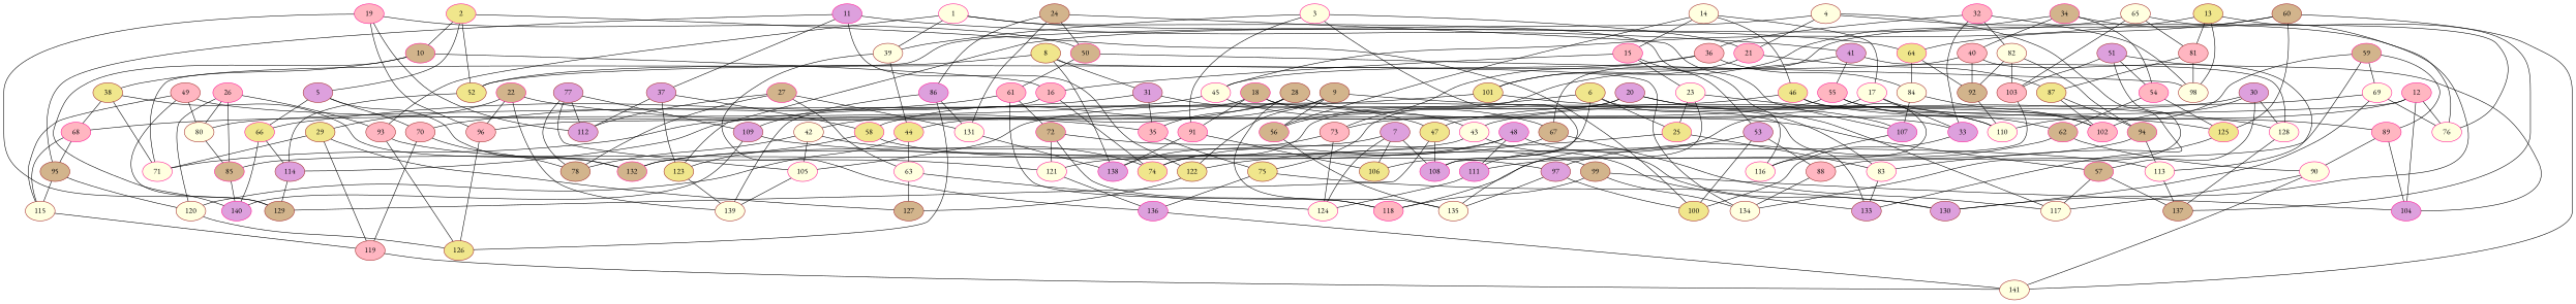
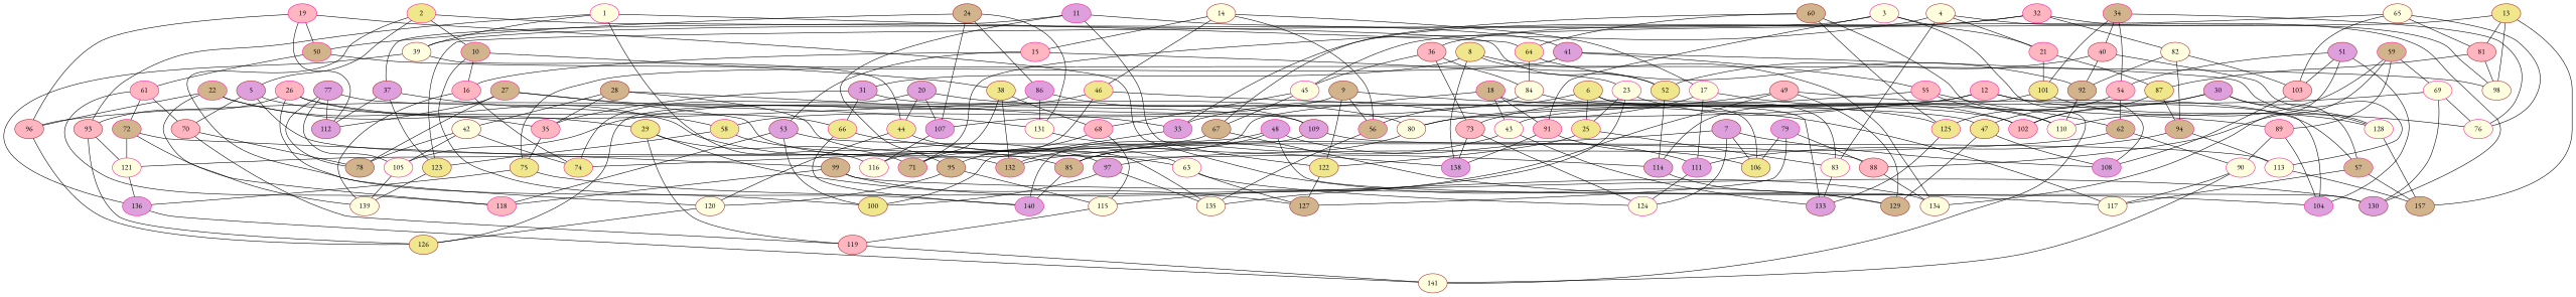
  graph {
    fontname="EB Garamond"
    node [color=deeppink fillcolor=lightyellow fontname="EB Garamond" style=filled]
    edge [fontname="EB Garamond"]
    1
    39 [color=brown]
    64 [fillcolor=khaki]
    93 [color=brown fillcolor=lightpink]
    116
    44 [fillcolor=khaki]
    136 [fillcolor=plum]
    84 [color=brown]
    92 [color=brown fillcolor=tan]
    121
    126 [color=brown fillcolor=khaki]
    2 [fillcolor=khaki]
    5 [color=brown fillcolor=plum]
    10 [fillcolor=tan]
    52 [color=brown fillcolor=khaki]
    100 [color=brown fillcolor=khaki]
    66 [fillcolor=khaki]
    70 [color=brown fillcolor=lightpink]
    132 [fillcolor=tan]
    16 [fillcolor=lightpink]
    38 [color=brown fillcolor=khaki]
    140 [fillcolor=plum]
    114 [color=brown fillcolor=plum]
    3
    21 [fillcolor=lightpink]
    91 [fillcolor=lightpink]
    108 [fillcolor=plum]
    87 [color=brown fillcolor=khaki]
    101 [color=brown fillcolor=khaki]
    106 [color=brown fillcolor=khaki]
    138 [fillcolor=plum]
    4 [color=brown]
-   71
+   71 [fillcolor=tan]
    83
    130 [color=brown fillcolor=plum]
    133 [color=brown fillcolor=plum]
    78 [color=brown fillcolor=tan]
    119 [color=brown fillcolor=lightpink]
    6 [color=brown fillcolor=khaki]
    25 [fillcolor=khaki]
    56 [fillcolor=tan]
    122 [color=brown fillcolor=khaki]
    135 [color=brown]
    7 [color=brown fillcolor=plum]
    124
    8 [color=brown fillcolor=khaki]
    31 [color=brown fillcolor=plum]
    134 [color=brown]
    35 [fillcolor=lightpink]
    47 [color=brown fillcolor=khaki]
    9 [color=brown fillcolor=tan]
    58 [fillcolor=khaki]
    125 [fillcolor=khaki]
    123 [color=brown fillcolor=khaki]
    97 [color=brown fillcolor=plum]
    127 [color=brown fillcolor=tan]
    74 [fillcolor=khaki]
    139 [color=brown]
    68 [fillcolor=lightpink]
    11 [fillcolor=plum]
    37 [color=brown fillcolor=plum]
    41 [color=brown fillcolor=plum]
    95 [color=brown fillcolor=tan]
    112 [color=brown fillcolor=plum]
    128
    75 [color=brown fillcolor=khaki]
    55 [fillcolor=lightpink]
    120 [color=brown]
    115 [color=brown]
    12 [fillcolor=lightpink]
    43
    76
    96 [color=brown fillcolor=lightpink]
    104 [fillcolor=plum]
    85 [fillcolor=tan]
    13 [color=brown fillcolor=khaki]
    45
    81 [color=brown fillcolor=lightpink]
    98 [color=brown]
-   137 [color=brown fillcolor=tan]
+   137 [color=brown fillcolor=tan label=157]
    67 [color=brown fillcolor=tan]
    14 [color=brown]
    15 [fillcolor=lightpink]
    17
    46 [fillcolor=khaki]
    23
    53 [color=brown fillcolor=plum]
    33 [fillcolor=plum]
    102 [fillcolor=lightpink]
    111 [fillcolor=plum]
    105
    89 [fillcolor=lightpink]
    110
    88 [color=brown fillcolor=lightpink]
    118 [fillcolor=lightpink]
    18 [fillcolor=tan]
    19 [fillcolor=lightpink]
    50 [fillcolor=tan]
    129 [color=brown fillcolor=tan]
    61 [fillcolor=lightpink]
    20 [color=brown fillcolor=plum]
    107 [fillcolor=plum]
    117 [color=brown]
    63
    94 [fillcolor=tan]
    22 [fillcolor=tan]
    29 [color=brown fillcolor=khaki]
    24 [color=brown fillcolor=tan]
    86 [fillcolor=plum]
    131
    109 [color=brown fillcolor=plum]
    26 [fillcolor=lightpink]
    80 [color=brown]
    27 [fillcolor=tan]
    28 [color=brown fillcolor=tan]
    42 [color=brown]
    141 [color=brown]
    30 [color=brown fillcolor=plum]
    57 [fillcolor=tan]
    32 [fillcolor=lightpink]
    36 [color=brown fillcolor=lightpink]
    82 [color=brown]
    73 [color=brown fillcolor=lightpink]
    103 [color=brown fillcolor=lightpink]
    34 [fillcolor=tan]
    40 [color=brown fillcolor=lightpink]
    54 [fillcolor=lightpink]
    113
    62 [fillcolor=tan]
    90
    48 [fillcolor=plum]
    49 [color=brown fillcolor=lightpink]
    72 [fillcolor=tan]
    51 [color=brown fillcolor=plum]
    59 [fillcolor=tan]
    69
    60 [color=brown fillcolor=tan]
    99 [color=brown fillcolor=tan]
    65 [color=brown]
    77 [color=brown fillcolor=plum]
+   79 [fillcolor=plum]
    1 -- 39
    1 -- 64
    1 -- 93
    1 -- 116
    39 -- 44
    39 -- 136
    64 -- 84
    64 -- 92
    93 -- 121
    93 -- 126
    44 -- 120
    44 -- 63
    136 -- 141
    84 -- 102
    84 -- 107
    92 -- 110
    121 -- 136
    2 -- 5
    2 -- 10
    2 -- 52
    2 -- 100
    5 -- 66
    5 -- 70
    5 -- 132
    10 -- 16
    10 -- 38
    10 -- 140
    52 -- 114
    66 -- 140
    66 -- 114
    70 -- 78
    70 -- 119
    16 -- 74
    16 -- 139
    38 -- 132
    38 -- 71
    38 -- 68
    114 -- 129
    3 -- 39
    3 -- 21
    3 -- 91
    3 -- 108
    21 -- 87
    21 -- 101
    91 -- 106
    91 -- 138
    87 -- 102
    87 -- 94
    101 -- 114
    101 -- 128
    4 -- 21
    4 -- 71
    4 -- 83
    4 -- 130
    83 -- 133
    119 -- 141
    6 -- 106
    6 -- 83
    6 -- 25
    6 -- 56
    25 -- 83
    25 -- 122
    56 -- 135
    122 -- 127
    7 -- 132
    7 -- 108
    7 -- 106
    7 -- 124
    8 -- 52
    8 -- 138
    8 -- 31
    8 -- 134
    31 -- 66
    31 -- 35
    31 -- 47
    35 -- 75
    47 -- 108
    47 -- 129
    9 -- 56
    9 -- 122
    9 -- 58
    9 -- 125
    58 -- 123
    58 -- 97
    125 -- 133
    123 -- 139
    97 -- 100
    97 -- 135
    68 -- 95
    68 -- 115
    11 -- 122
    11 -- 37
    11 -- 41
    11 -- 95
    37 -- 58
    37 -- 123
    37 -- 112
    41 -- 128
    41 -- 75
    41 -- 55
    95 -- 120
    95 -- 115
    128 -- 137
    75 -- 136
    75 -- 130
    55 -- 110
    55 -- 73
    55 -- 62
    120 -- 126
    115 -- 119
    12 -- 43
    12 -- 76
    12 -- 96
    12 -- 104
    43 -- 133
    43 -- 85
    96 -- 126
    85 -- 140
    13 -- 45
    13 -- 81
    13 -- 98
    13 -- 137
    45 -- 68
    45 -- 67
    81 -- 87
    81 -- 98
    67 -- 121
    67 -- 117
    14 -- 56
    14 -- 15
    14 -- 17
    14 -- 46
    15 -- 16
    15 -- 23
    15 -- 53
    17 -- 33
    17 -- 102
    17 -- 111
    46 -- 116
    46 -- 105
    46 -- 89
    23 -- 25
    23 -- 135
    23 -- 110
    53 -- 100
    53 -- 88
    53 -- 118
    33 -- 100
    111 -- 124
    105 -- 139
    89 -- 104
    89 -- 90
    88 -- 134
    18 -- 91
    18 -- 71
    18 -- 133
    18 -- 43
    19 -- 112
    19 -- 96
    19 -- 50
    19 -- 129
    50 -- 98
    50 -- 61
    61 -- 70
    61 -- 118
    61 -- 72
    20 -- 44
    20 -- 74
    20 -- 107
    20 -- 117
    107 -- 116
    63 -- 124
    63 -- 127
    94 -- 111
    94 -- 113
    22 -- 35
    22 -- 139
    22 -- 96
    22 -- 29
    29 -- 71
    29 -- 119
    29 -- 127
    24 -- 50
    24 -- 107
    24 -- 86
    24 -- 131
    86 -- 126
    86 -- 131
    86 -- 109
    131 -- 138
    109 -- 140
    109 -- 113
    26 -- 93
    26 -- 120
    26 -- 85
    26 -- 80
    80 -- 85
    27 -- 78
    27 -- 112
    27 -- 63
    27 -- 131
    28 -- 135
    28 -- 35
    28 -- 33
    28 -- 42
    42 -- 78
    42 -- 74
    42 -- 105
    30 -- 47
    30 -- 128
    30 -- 102
    30 -- 57
    57 -- 137
    57 -- 117
    32 -- 98
    32 -- 33
    32 -- 36
    32 -- 82
    36 -- 84
    36 -- 45
    36 -- 73
    82 -- 92
    82 -- 94
    82 -- 103
    73 -- 138
    73 -- 124
    103 -- 108
    34 -- 101
    34 -- 76
    34 -- 40
    34 -- 54
    40 -- 92
    40 -- 52
    40 -- 113
    54 -- 125
    54 -- 62
    113 -- 137
    62 -- 97
    62 -- 90
    90 -- 117
    90 -- 141
    48 -- 132
    48 -- 130
    48 -- 74
    48 -- 111
    49 -- 115
    49 -- 129
    49 -- 80
    49 -- 57
    72 -- 121
    72 -- 118
    72 -- 99
    51 -- 134
    51 -- 104
    51 -- 103
    51 -- 54
    59 -- 89
    59 -- 110
    59 -- 88
    59 -- 69
    69 -- 130
    69 -- 76
    69 -- 80
    60 -- 64
    60 -- 125
    60 -- 67
    60 -- 141
    99 -- 134
    99 -- 104
    99 -- 118
    65 -- 123
    65 -- 76
    65 -- 81
    65 -- 103
    77 -- 78
    77 -- 112
    77 -- 105
    77 -- 109
+   79 -- 106
+   79 -- 127
+   79 -- 88
  }
